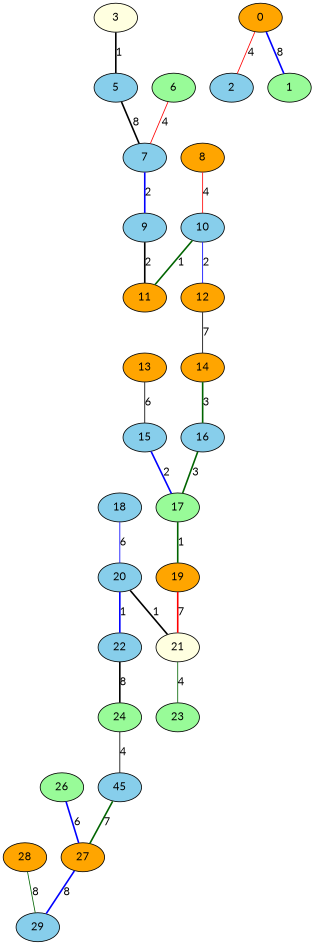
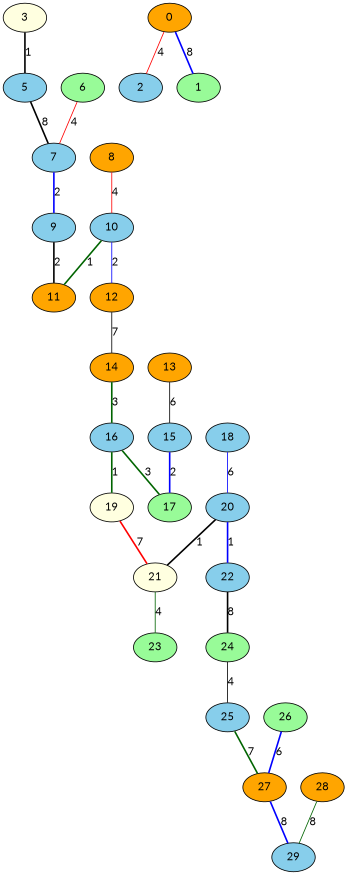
  graph {
    fontname=Lato
    node [fillcolor=skyblue fontname=Lato style=filled]
    edge [color=black fontname=Lato style=bold]
    n1 [fillcolor=lightyellow label=3]
    n2 [label=5]
    n3 [label=7]
    n4 [label=9]
    n5 [label=10]
    n6 [fillcolor=orange label=11]
    n7 [fillcolor=orange label=12]
    n8 [fillcolor=orange label=14]
    n9 [fillcolor=palegreen label=17]
-   n10 [fillcolor=orange label=19]
+   n10 [fillcolor=lightyellow label=19]
    n11 [fillcolor=lightyellow label=21]
    n12 [fillcolor=palegreen label=23]
    n13 [label=20]
    n14 [label=22]
    n15 [fillcolor=palegreen label=24]
-   n16 [label=45]
+   n16 [label=25]
    n17 [label=16]
    n18 [label=15]
    n19 [label=2]
    n20 [fillcolor=palegreen label=6]
    n21 [fillcolor=orange label=8]
    n22 [fillcolor=orange label=27]
    n23 [label=29]
    n24 [fillcolor=orange label=13]
    n25 [label=18]
    n26 [fillcolor=palegreen label=26]
    n27 [fillcolor=orange label=0]
    n28 [fillcolor=palegreen label=1]
    n29 [fillcolor=orange label=28]
    n1 -- n2 [label=1]
    n2 -- n3 [label=8]
    n3 -- n4 [color=blue label=2]
    n4 -- n6 [label=2]
    n5 -- n6 [color=darkgreen label=1]
    n5 -- n7 [color=blue label=2 style=solid]
    n7 -- n8 [label=7 style=solid]
    n8 -- n17 [color=darkgreen label=3]
-   n9 -- n10 [color=darkgreen label=1]
+   n17 -- n10 [color=darkgreen label=1]
    n10 -- n11 [color=red label=7]
    n11 -- n12 [color=darkgreen label=4 style=solid]
    n13 -- n11 [label=1]
    n13 -- n14 [color=blue label=1]
    n14 -- n15 [label=8]
    n15 -- n16 [label=4 style=solid]
    n16 -- n22 [color=darkgreen label=7]
    n17 -- n9 [color=darkgreen label=3]
    n18 -- n9 [color=blue label=2]
    n20 -- n3 [color=red label=4 style=solid]
    n21 -- n5 [color=red label=4 style=solid]
    n22 -- n23 [color=blue label=8]
    n24 -- n18 [label=6 style=solid]
    n25 -- n13 [color=blue label=6 style=solid]
    n26 -- n22 [color=blue label=6]
    n27 -- n19 [color=red label=4 style=solid]
    n27 -- n28 [color=blue label=8]
    n29 -- n23 [color=darkgreen label=8 style=solid]
  }
